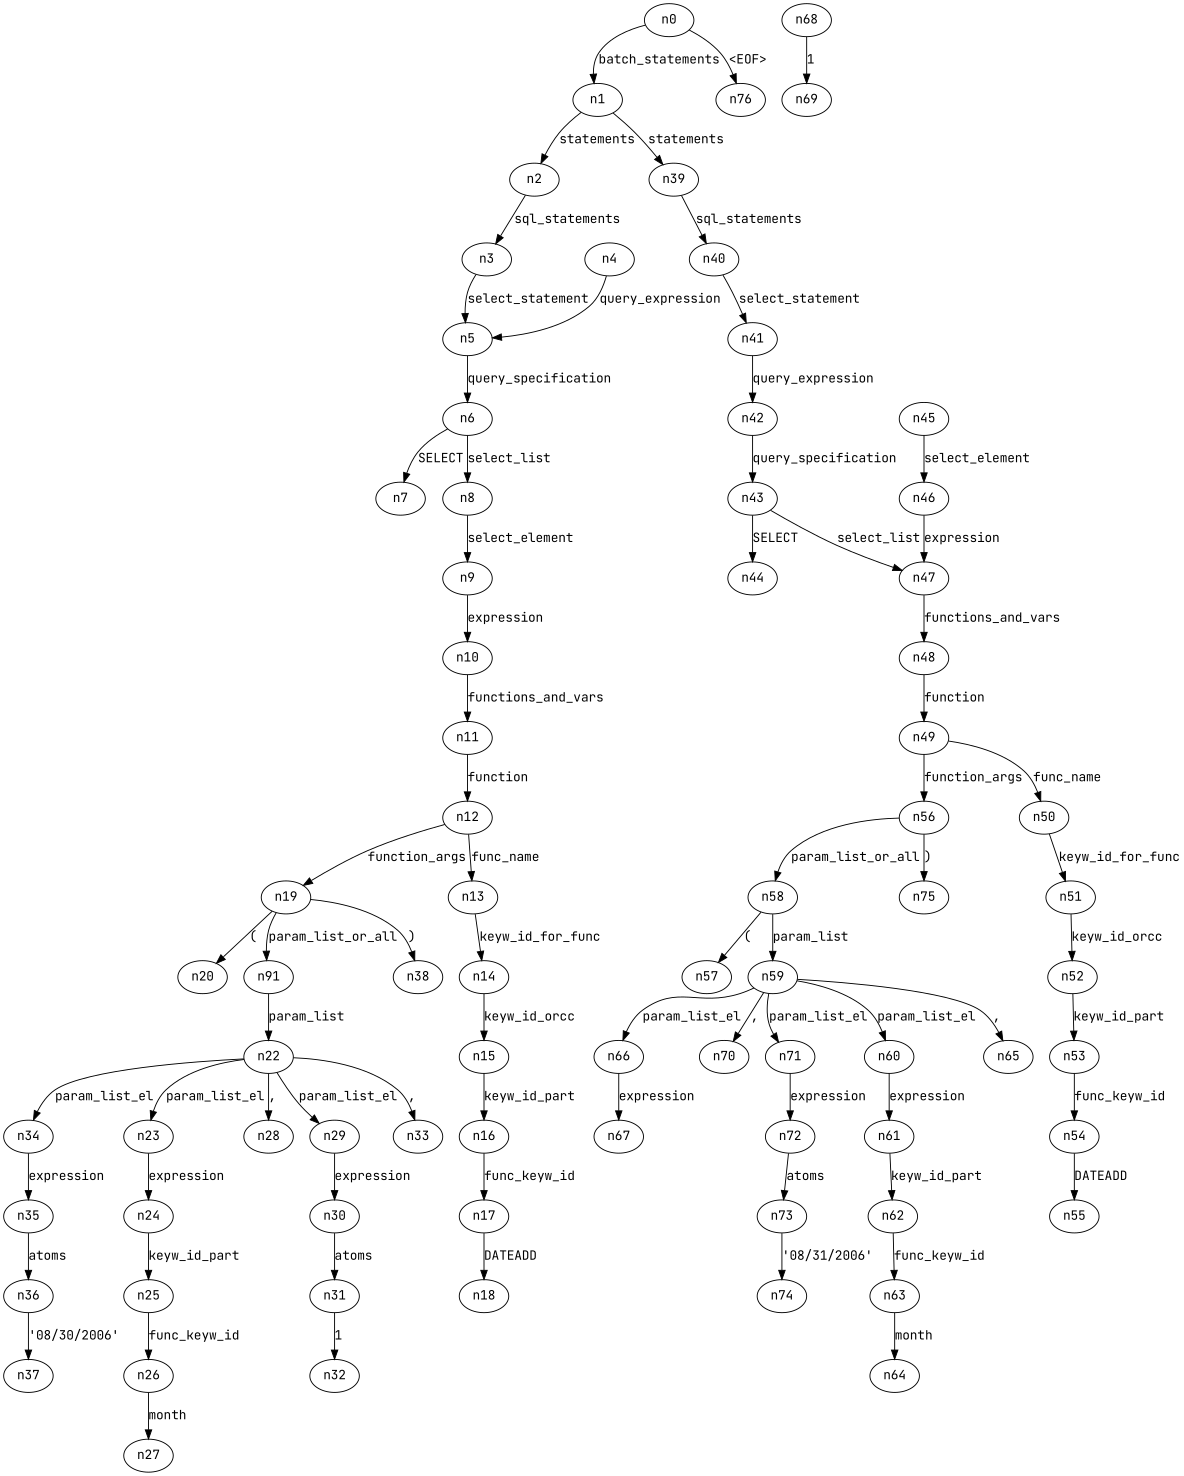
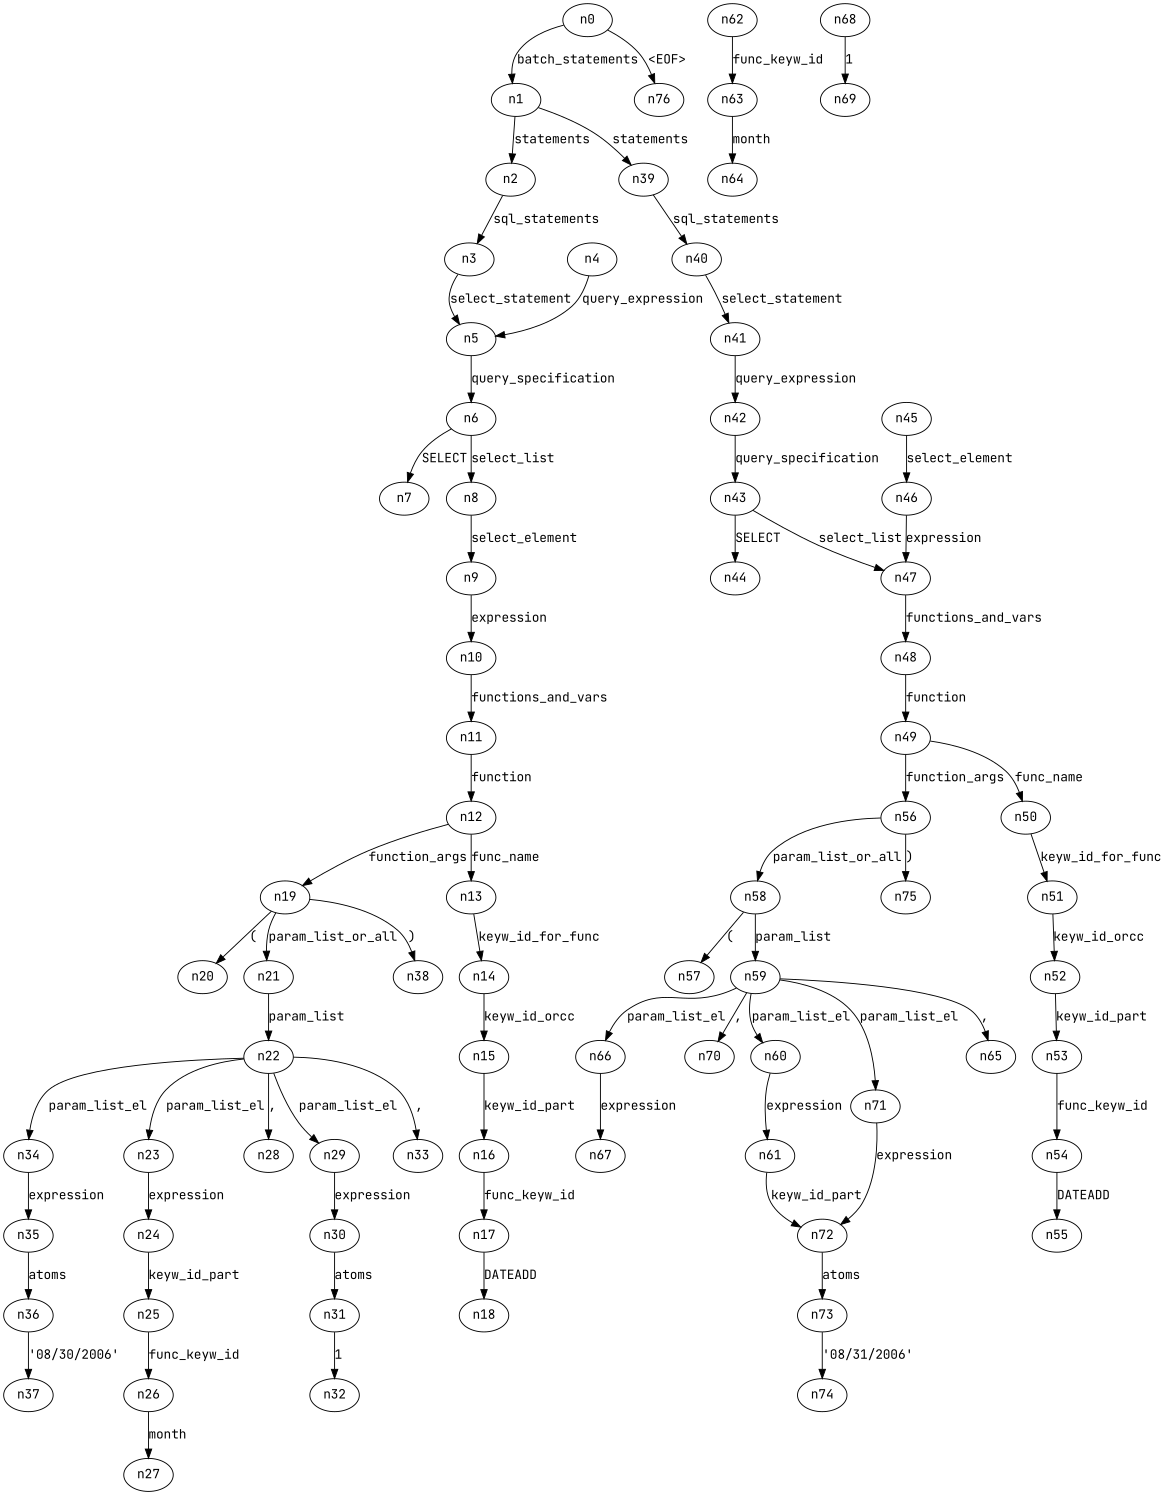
  digraph {
    fontname="JetBrains Mono"
    node [fontname="JetBrains Mono"]
    edge [fontname="JetBrains Mono"]
    n0
    n1
    n76
    n2
    n39
    n3
    n40
    n5
    n4
    n6
    n7
    n8
    n9
    n10
    n11
    n12
    n13
    n19
    n14
    n20
-   n21 [label=n91]
+   n21
    n38
    n15
    n16
    n17
    n18
    n22
    n23
    n28
    n29
    n33
    n34
    n24
    n30
    n35
    n25
    n26
    n27
    n31
    n32
    n36
    n37
    n41
    n42
    n43
    n44
    n47
    n45
    n46
    n48
    n49
    n50
    n56
    n51
    n58
    n75
    n52
    n53
    n54
    n55
    n57
    n59
    n60
    n65
    n66
    n70
    n71
    n61
    n67
    n72
    n62
    n63
    n64
    n68
    n69
    n73
    n74
    n0 -> n1 [label=batch_statements]
    n0 -> n76 [label="<EOF>"]
    n1 -> n2 [label=statements]
    n1 -> n39 [label=statements]
    n2 -> n3 [label=sql_statements]
    n39 -> n40 [label=sql_statements]
    n3 -> n5 [label=select_statement]
    n40 -> n41 [label=select_statement]
    n5 -> n6 [label=query_specification]
    n4 -> n5 [label=query_expression]
    n6 -> n7 [label=SELECT]
    n6 -> n8 [label=select_list]
    n8 -> n9 [label=select_element]
    n9 -> n10 [label=expression]
    n10 -> n11 [label=functions_and_vars]
    n11 -> n12 [label=function]
    n12 -> n13 [label=func_name]
    n12 -> n19 [label=function_args]
    n13 -> n14 [label=keyw_id_for_func]
    n19 -> n20 [label="("]
    n19 -> n21 [label=param_list_or_all]
    n19 -> n38 [label=")"]
    n14 -> n15 [label=keyw_id_orcc]
    n21 -> n22 [label=param_list]
    n15 -> n16 [label=keyw_id_part]
    n16 -> n17 [label=func_keyw_id]
    n17 -> n18 [label=DATEADD]
    n22 -> n23 [label=param_list_el]
    n22 -> n28 [label=","]
    n22 -> n29 [label=param_list_el]
    n22 -> n33 [label=","]
    n22 -> n34 [label=param_list_el]
    n23 -> n24 [label=expression]
    n29 -> n30 [label=expression]
    n34 -> n35 [label=expression]
    n24 -> n25 [label=keyw_id_part]
    n30 -> n31 [label=atoms]
    n35 -> n36 [label=atoms]
    n25 -> n26 [label=func_keyw_id]
    n26 -> n27 [label=month]
    n31 -> n32 [label=1]
    n36 -> n37 [label="'08/30/2006'"]
    n41 -> n42 [label=query_expression]
    n42 -> n43 [label=query_specification]
    n43 -> n44 [label=SELECT]
    n43 -> n47 [label=select_list]
    n47 -> n48 [label=functions_and_vars]
    n45 -> n46 [label=select_element]
    n46 -> n47 [label=expression]
    n48 -> n49 [label=function]
    n49 -> n50 [label=func_name]
    n49 -> n56 [label=function_args]
    n50 -> n51 [label=keyw_id_for_func]
    n56 -> n58 [label=param_list_or_all]
    n56 -> n75 [label=")"]
    n51 -> n52 [label=keyw_id_orcc]
    n58 -> n57 [label="("]
    n58 -> n59 [label=param_list]
    n52 -> n53 [label=keyw_id_part]
    n53 -> n54 [label=func_keyw_id]
    n54 -> n55 [label=DATEADD]
    n59 -> n60 [label=param_list_el]
    n59 -> n65 [label=","]
    n59 -> n66 [label=param_list_el]
    n59 -> n70 [label=","]
    n59 -> n71 [label=param_list_el]
    n60 -> n61 [label=expression]
    n66 -> n67 [label=expression]
    n71 -> n72 [label=expression]
-   n61 -> n62 [label=keyw_id_part]
+   n61 -> n72 [label=keyw_id_part]
    n72 -> n73 [label=atoms]
    n62 -> n63 [label=func_keyw_id]
    n63 -> n64 [label=month]
    n68 -> n69 [label=1]
    n73 -> n74 [label="'08/31/2006'"]
  }
